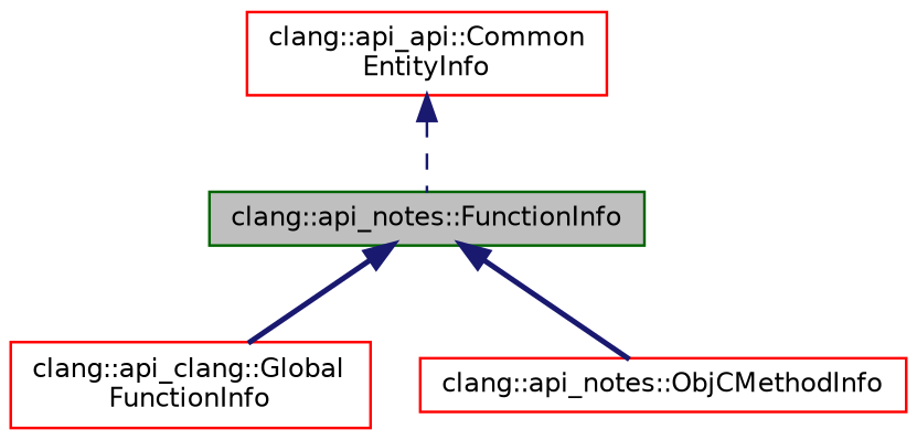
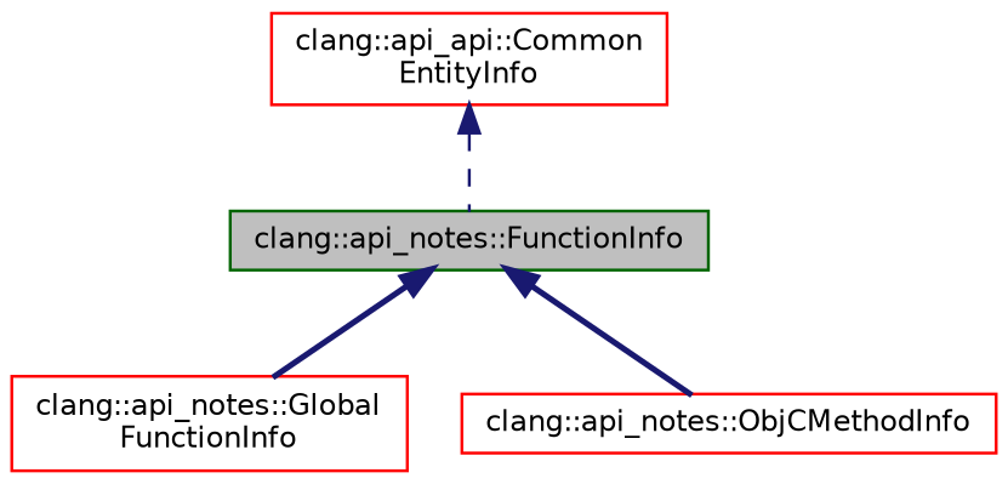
  digraph {
    node [color=red fontname=Helvetica fontsize=10 shape=record]
    edge [color=midnightblue dir=back fontname=Helvetica fontsize=10 labelfontname=Helvetica labelfontsize=10 style=bold]
    n1 [color=darkgreen fillcolor=grey75 fontcolor=black height=0.2 label="clang::api_notes::FunctionInfo" style=filled width=0.4]
-   n2 [height=0.2 label="clang::api_clang::Global\lFunctionInfo" width=0.4]
+   n2 [height=0.2 label="clang::api_notes::Global\lFunctionInfo" width=0.4]
    n3 [height=0.2 label="clang::api_notes::ObjCMethodInfo" width=0.4]
    n4 [height=0.2 label="clang::api_api::Common\lEntityInfo" width=0.4]
    n1 -> n2
    n1 -> n3
    n4 -> n1 [style=dashed]
  }
